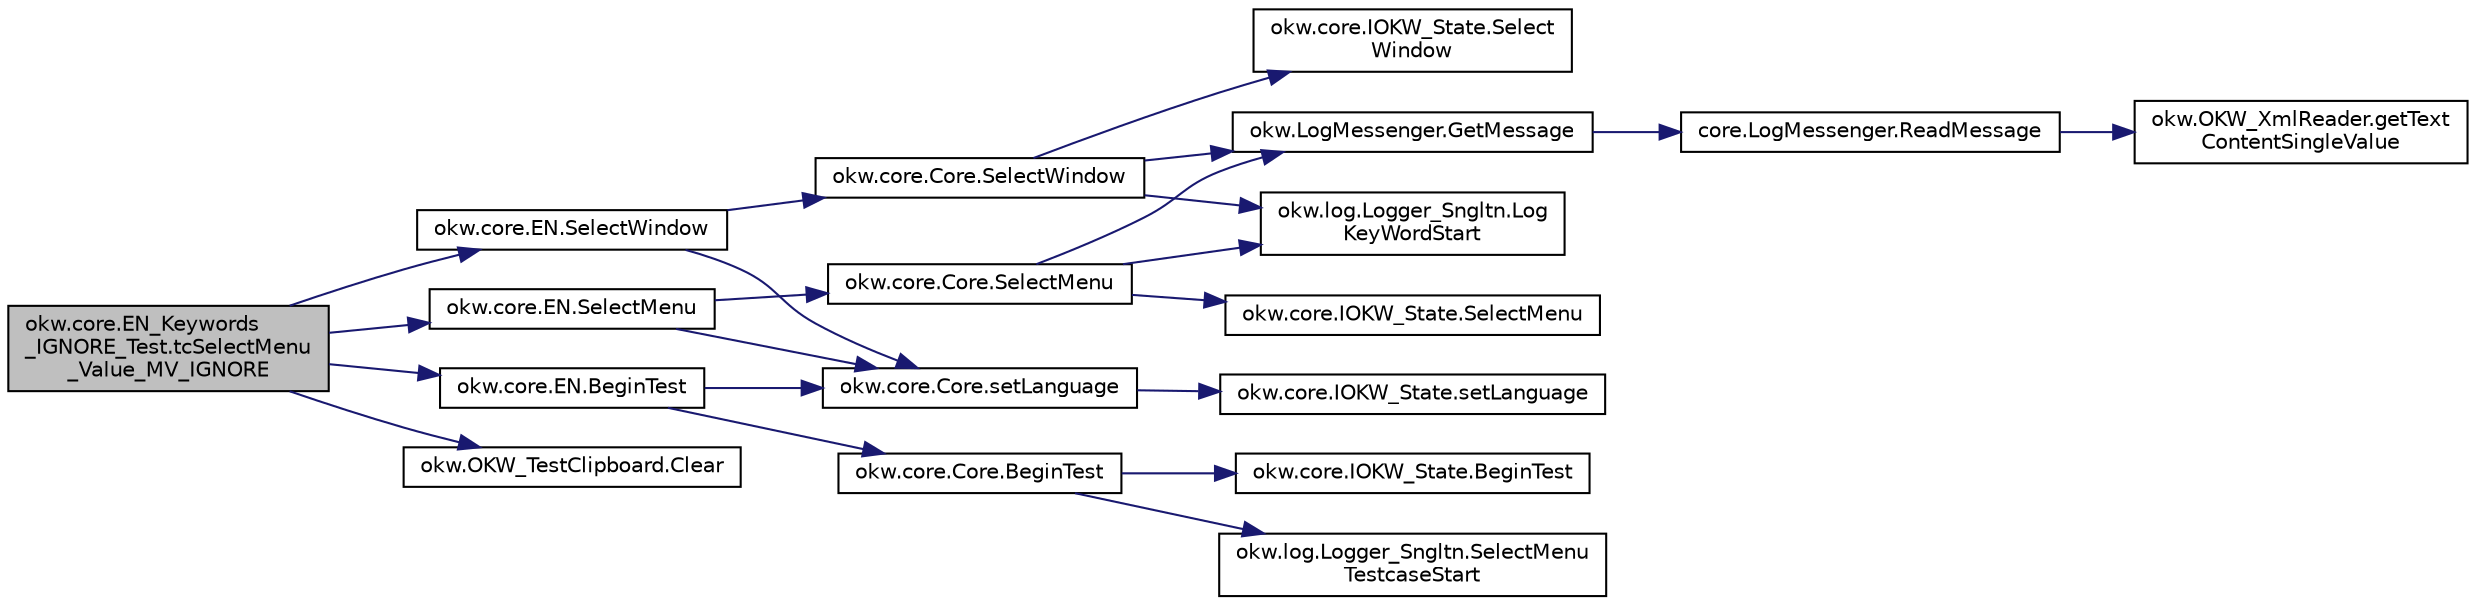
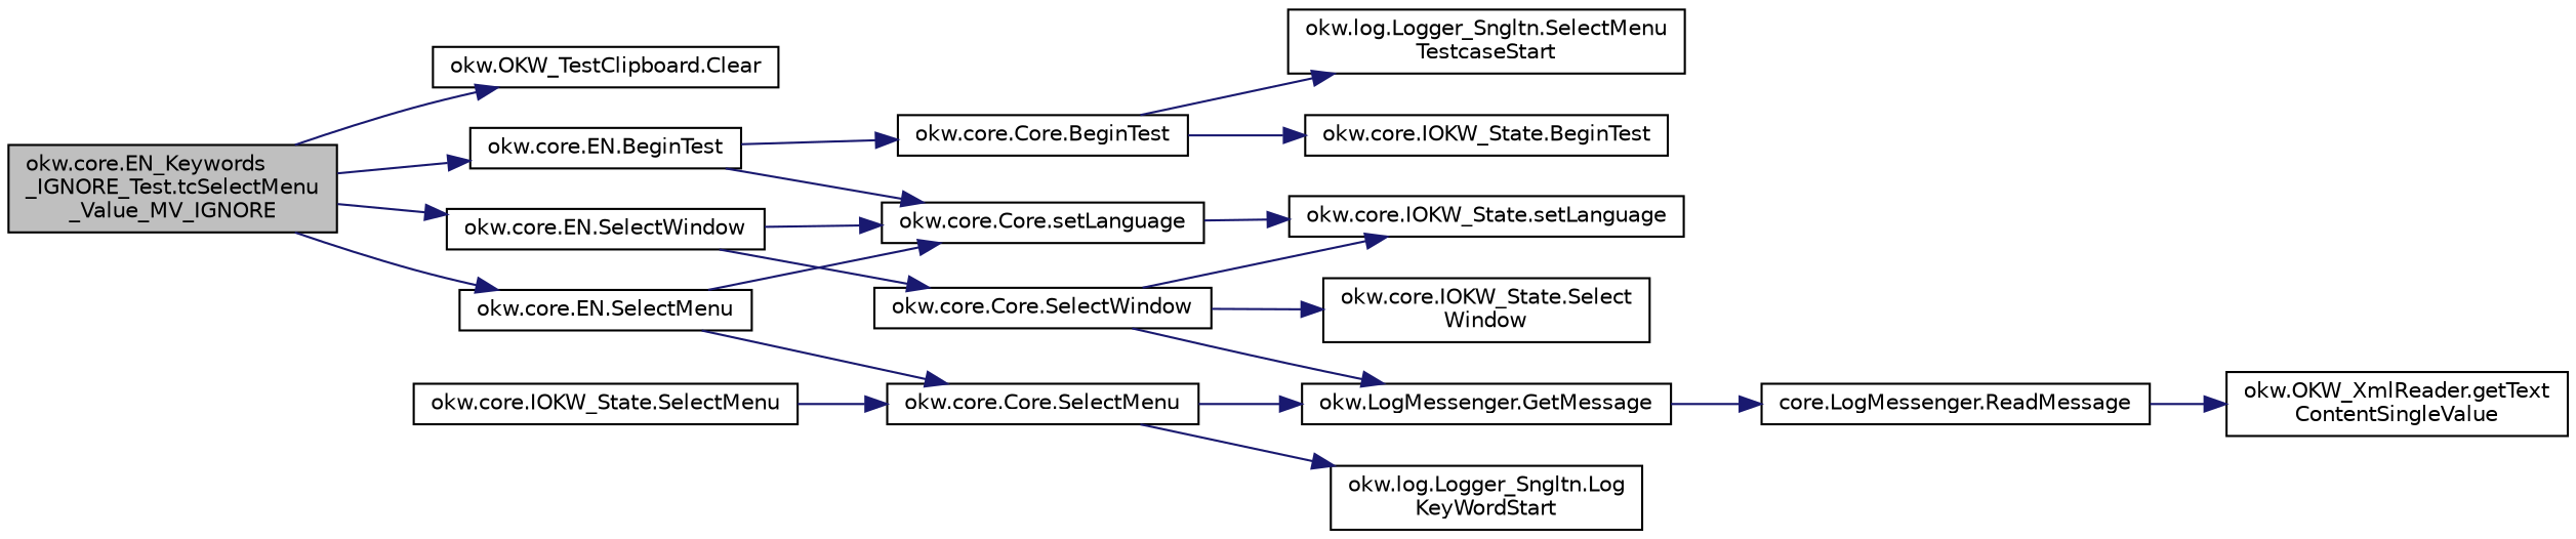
  digraph {
    rankdir=LR
    node [color=black fillcolor=white fontname=Helvetica fontsize=10 shape=record style=filled]
    edge [color=midnightblue fontname=Helvetica fontsize=10 labelfontname=Helvetica labelfontsize=10 style=solid]
    n1 [fillcolor=grey75 fontcolor=black height=0.2 label="okw.core.EN_Keywords\l_IGNORE_Test.tcSelectMenu\l_Value_MV_IGNORE" width=0.4]
    n2 [height=0.2 label="okw.core.EN.BeginTest" width=0.4]
    n3 [height=0.2 label="okw.core.EN.SelectWindow" width=0.4]
    n4 [height=0.2 label="okw.OKW_TestClipboard.Clear" width=0.4]
    n5 [height=0.2 label="okw.core.EN.SelectMenu" width=0.4]
    n6 [height=0.2 label="okw.core.Core.setLanguage" width=0.4]
    n7 [height=0.2 label="okw.core.Core.BeginTest" width=0.4]
    n8 [height=0.2 label="okw.core.Core.SelectWindow" width=0.4]
    n9 [height=0.2 label="okw.core.Core.SelectMenu" width=0.4]
    n10 [height=0.2 label="okw.core.IOKW_State.setLanguage" width=0.4]
    n11 [height=0.2 label="okw.log.Logger_Sngltn.SelectMenu\lTestcaseStart" width=0.4]
    n12 [height=0.2 label="okw.core.IOKW_State.BeginTest" width=0.4]
    n13 [height=0.2 label="okw.log.Logger_Sngltn.Log\lKeyWordStart" width=0.4]
    n14 [height=0.2 label="okw.LogMessenger.GetMessage" width=0.4]
    n15 [height=0.2 label="okw.core.IOKW_State.Select\lWindow" width=0.4]
    n16 [height=0.2 label="core.LogMessenger.ReadMessage" width=0.4]
    n17 [height=0.2 label="okw.OKW_XmlReader.getText\lContentSingleValue" width=0.4]
    n18 [height=0.2 label="okw.core.IOKW_State.SelectMenu" width=0.4]
    n1 -> n2
    n1 -> n3
    n1 -> n4
    n1 -> n5
    n2 -> n6
    n2 -> n7
    n3 -> n6
    n3 -> n8
    n5 -> n6
    n5 -> n9
    n6 -> n10
    n7 -> n11
    n7 -> n12
-   n8 -> n13
+   n8 -> n10
    n8 -> n14
    n8 -> n15
    n9 -> n13
    n9 -> n14
-   n9 -> n18
+   n18 -> n9
    n14 -> n16
    n16 -> n17
  }
